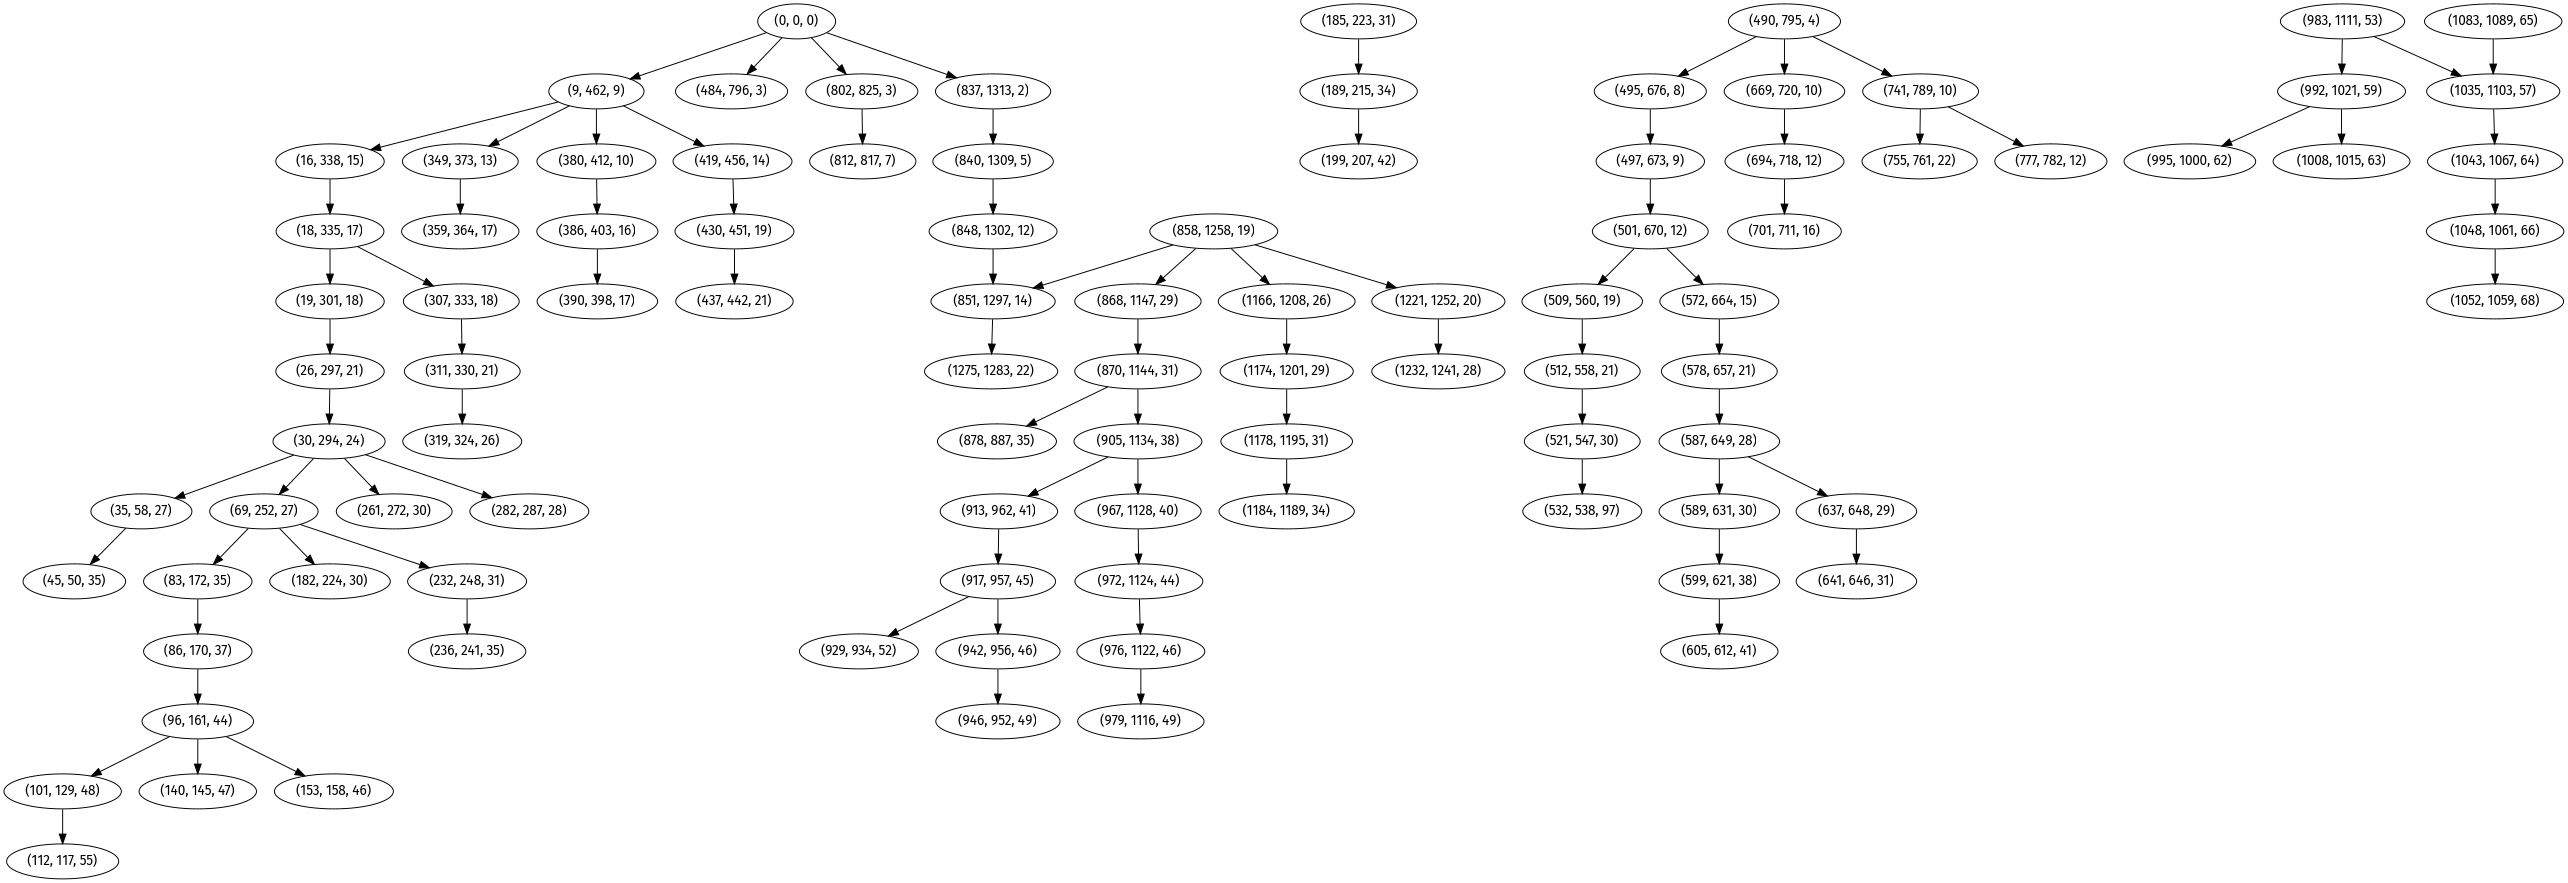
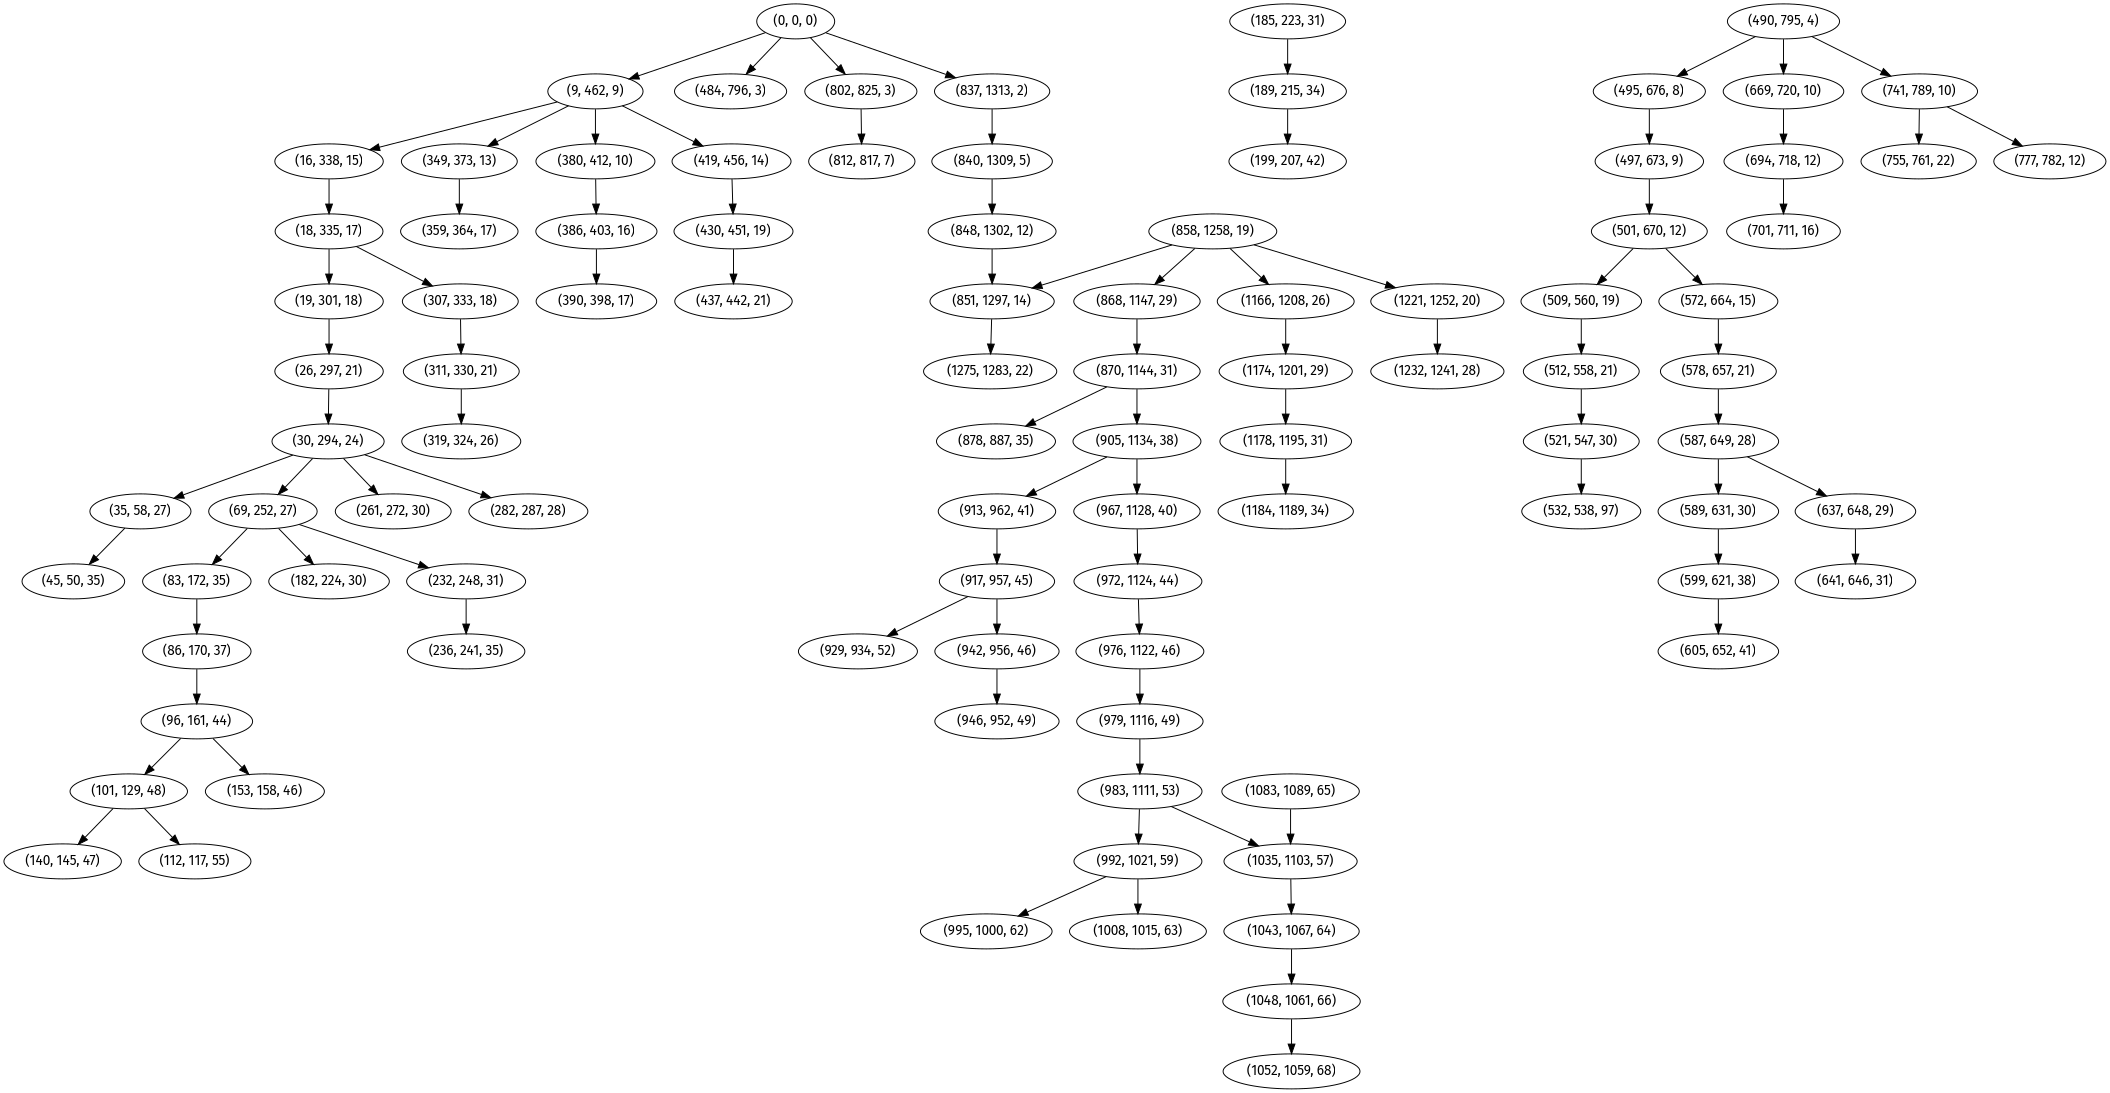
  digraph {
    fontname="Fira Sans"
    node [fontname="Fira Sans"]
    edge [fontname="Fira Sans"]
    "(0, 0, 0)"
    "(9, 462, 9)"
    "(484, 796, 3)"
    "(802, 825, 3)"
    "(837, 1313, 2)"
    "(16, 338, 15)"
    "(349, 373, 13)"
    "(380, 412, 10)"
    "(419, 456, 14)"
    "(812, 817, 7)"
    "(840, 1309, 5)"
    "(18, 335, 17)"
    "(359, 364, 17)"
    "(386, 403, 16)"
    "(430, 451, 19)"
    "(19, 301, 18)"
    "(307, 333, 18)"
    "(26, 297, 21)"
    "(311, 330, 21)"
    "(30, 294, 24)"
    "(35, 58, 27)"
    "(69, 252, 27)"
    "(261, 272, 30)"
    "(282, 287, 28)"
    "(45, 50, 35)"
    "(83, 172, 35)"
    "(182, 224, 30)"
    "(232, 248, 31)"
    "(86, 170, 37)"
    "(236, 241, 35)"
    "(96, 161, 44)"
    "(101, 129, 48)"
    "(140, 145, 47)"
    "(153, 158, 46)"
    "(112, 117, 55)"
    "(185, 223, 31)"
    "(189, 215, 34)"
    "(199, 207, 42)"
    "(319, 324, 26)"
    "(390, 398, 17)"
    "(437, 442, 21)"
    "(490, 795, 4)"
    "(495, 676, 8)"
    n44 [label="(669, 720, 10)"]
    "(741, 789, 10)"
    "(497, 673, 9)"
    "(694, 718, 12)"
    "(755, 761, 22)"
    "(777, 782, 12)"
    "(501, 670, 12)"
    "(509, 560, 19)"
    "(572, 664, 15)"
    "(512, 558, 21)"
    "(578, 657, 21)"
    "(521, 547, 30)"
    n56 [label="(532, 538, 97)"]
    "(587, 649, 28)"
    "(589, 631, 30)"
    "(637, 648, 29)"
    "(599, 621, 38)"
    "(641, 646, 31)"
-   "(605, 612, 41)"
+   "(605, 612, 41)" [label="(605, 652, 41)"]
    "(701, 711, 16)"
    "(848, 1302, 12)"
    "(851, 1297, 14)"
    "(1275, 1283, 22)"
    "(858, 1258, 19)"
    "(868, 1147, 29)"
    "(1166, 1208, 26)"
    "(1221, 1252, 20)"
    "(870, 1144, 31)"
    "(1174, 1201, 29)"
    "(1232, 1241, 28)"
    "(878, 887, 35)"
    "(905, 1134, 38)"
    "(913, 962, 41)"
    "(967, 1128, 40)"
    "(917, 957, 45)"
    "(972, 1124, 44)"
    "(929, 934, 52)"
    "(942, 956, 46)"
    "(946, 952, 49)"
    "(976, 1122, 46)"
    "(979, 1116, 49)"
    "(983, 1111, 53)"
    "(992, 1021, 59)"
    "(1035, 1103, 57)"
    "(995, 1000, 62)"
    "(1008, 1015, 63)"
    "(1043, 1067, 64)"
    "(1048, 1061, 66)"
    "(1083, 1089, 65)"
    "(1052, 1059, 68)"
    "(1178, 1195, 31)"
    "(1184, 1189, 34)"
    "(0, 0, 0)" -> "(9, 462, 9)"
    "(0, 0, 0)" -> "(484, 796, 3)"
    "(0, 0, 0)" -> "(802, 825, 3)"
    "(0, 0, 0)" -> "(837, 1313, 2)"
    "(9, 462, 9)" -> "(16, 338, 15)"
    "(9, 462, 9)" -> "(349, 373, 13)"
    "(9, 462, 9)" -> "(380, 412, 10)"
    "(9, 462, 9)" -> "(419, 456, 14)"
    "(802, 825, 3)" -> "(812, 817, 7)"
    "(837, 1313, 2)" -> "(840, 1309, 5)"
    "(16, 338, 15)" -> "(18, 335, 17)"
    "(349, 373, 13)" -> "(359, 364, 17)"
    "(380, 412, 10)" -> "(386, 403, 16)"
    "(419, 456, 14)" -> "(430, 451, 19)"
    "(840, 1309, 5)" -> "(848, 1302, 12)"
    "(18, 335, 17)" -> "(19, 301, 18)"
    "(18, 335, 17)" -> "(307, 333, 18)"
    "(386, 403, 16)" -> "(390, 398, 17)"
    "(430, 451, 19)" -> "(437, 442, 21)"
    "(19, 301, 18)" -> "(26, 297, 21)"
    "(307, 333, 18)" -> "(311, 330, 21)"
    "(26, 297, 21)" -> "(30, 294, 24)"
    "(311, 330, 21)" -> "(319, 324, 26)"
    "(30, 294, 24)" -> "(35, 58, 27)"
    "(30, 294, 24)" -> "(69, 252, 27)"
    "(30, 294, 24)" -> "(261, 272, 30)"
    "(30, 294, 24)" -> "(282, 287, 28)"
    "(35, 58, 27)" -> "(45, 50, 35)"
    "(69, 252, 27)" -> "(83, 172, 35)"
    "(69, 252, 27)" -> "(182, 224, 30)"
    "(69, 252, 27)" -> "(232, 248, 31)"
    "(83, 172, 35)" -> "(86, 170, 37)"
    "(232, 248, 31)" -> "(236, 241, 35)"
    "(86, 170, 37)" -> "(96, 161, 44)"
    "(96, 161, 44)" -> "(101, 129, 48)"
-   "(96, 161, 44)" -> "(140, 145, 47)"
+   "(101, 129, 48)" -> "(140, 145, 47)"
    "(96, 161, 44)" -> "(153, 158, 46)"
    "(101, 129, 48)" -> "(112, 117, 55)"
    "(185, 223, 31)" -> "(189, 215, 34)"
    "(189, 215, 34)" -> "(199, 207, 42)"
    "(490, 795, 4)" -> "(495, 676, 8)"
    "(490, 795, 4)" -> n44
    "(490, 795, 4)" -> "(741, 789, 10)"
    "(495, 676, 8)" -> "(497, 673, 9)"
    n44 -> "(694, 718, 12)"
    "(741, 789, 10)" -> "(755, 761, 22)"
    "(741, 789, 10)" -> "(777, 782, 12)"
    "(497, 673, 9)" -> "(501, 670, 12)"
    "(694, 718, 12)" -> "(701, 711, 16)"
    "(501, 670, 12)" -> "(509, 560, 19)"
    "(501, 670, 12)" -> "(572, 664, 15)"
    "(509, 560, 19)" -> "(512, 558, 21)"
    "(572, 664, 15)" -> "(578, 657, 21)"
    "(512, 558, 21)" -> "(521, 547, 30)"
    "(578, 657, 21)" -> "(587, 649, 28)"
    "(521, 547, 30)" -> n56
    "(587, 649, 28)" -> "(589, 631, 30)"
    "(587, 649, 28)" -> "(637, 648, 29)"
    "(589, 631, 30)" -> "(599, 621, 38)"
    "(637, 648, 29)" -> "(641, 646, 31)"
    "(599, 621, 38)" -> "(605, 612, 41)"
    "(848, 1302, 12)" -> "(851, 1297, 14)"
    "(851, 1297, 14)" -> "(1275, 1283, 22)"
    "(858, 1258, 19)" -> "(851, 1297, 14)"
    "(858, 1258, 19)" -> "(868, 1147, 29)"
    "(858, 1258, 19)" -> "(1166, 1208, 26)"
    "(858, 1258, 19)" -> "(1221, 1252, 20)"
    "(868, 1147, 29)" -> "(870, 1144, 31)"
    "(1166, 1208, 26)" -> "(1174, 1201, 29)"
    "(1221, 1252, 20)" -> "(1232, 1241, 28)"
    "(870, 1144, 31)" -> "(878, 887, 35)"
    "(870, 1144, 31)" -> "(905, 1134, 38)"
    "(1174, 1201, 29)" -> "(1178, 1195, 31)"
    "(905, 1134, 38)" -> "(913, 962, 41)"
    "(905, 1134, 38)" -> "(967, 1128, 40)"
    "(913, 962, 41)" -> "(917, 957, 45)"
    "(967, 1128, 40)" -> "(972, 1124, 44)"
    "(917, 957, 45)" -> "(929, 934, 52)"
    "(917, 957, 45)" -> "(942, 956, 46)"
    "(972, 1124, 44)" -> "(976, 1122, 46)"
    "(942, 956, 46)" -> "(946, 952, 49)"
    "(976, 1122, 46)" -> "(979, 1116, 49)"
+   "(979, 1116, 49)" -> "(983, 1111, 53)"
    "(983, 1111, 53)" -> "(992, 1021, 59)"
    "(983, 1111, 53)" -> "(1035, 1103, 57)"
    "(992, 1021, 59)" -> "(995, 1000, 62)"
    "(992, 1021, 59)" -> "(1008, 1015, 63)"
    "(1035, 1103, 57)" -> "(1043, 1067, 64)"
    "(1043, 1067, 64)" -> "(1048, 1061, 66)"
    "(1048, 1061, 66)" -> "(1052, 1059, 68)"
    "(1083, 1089, 65)" -> "(1035, 1103, 57)"
    "(1178, 1195, 31)" -> "(1184, 1189, 34)"
  }
